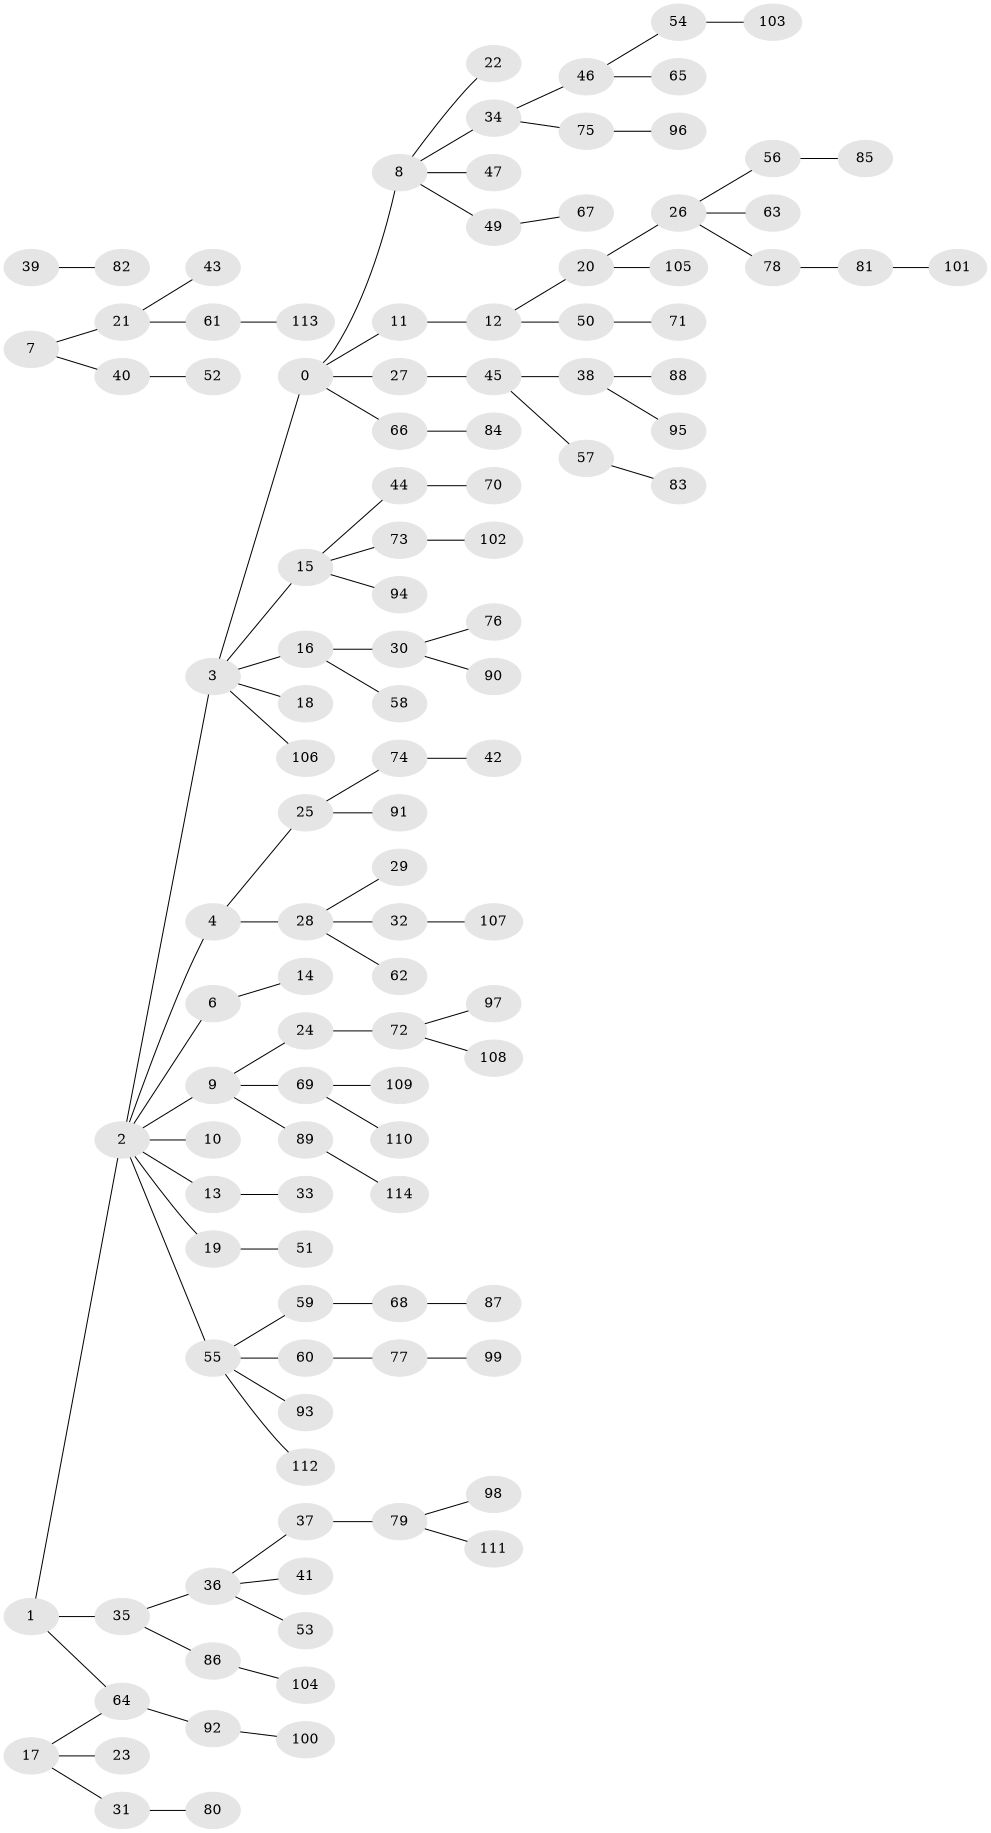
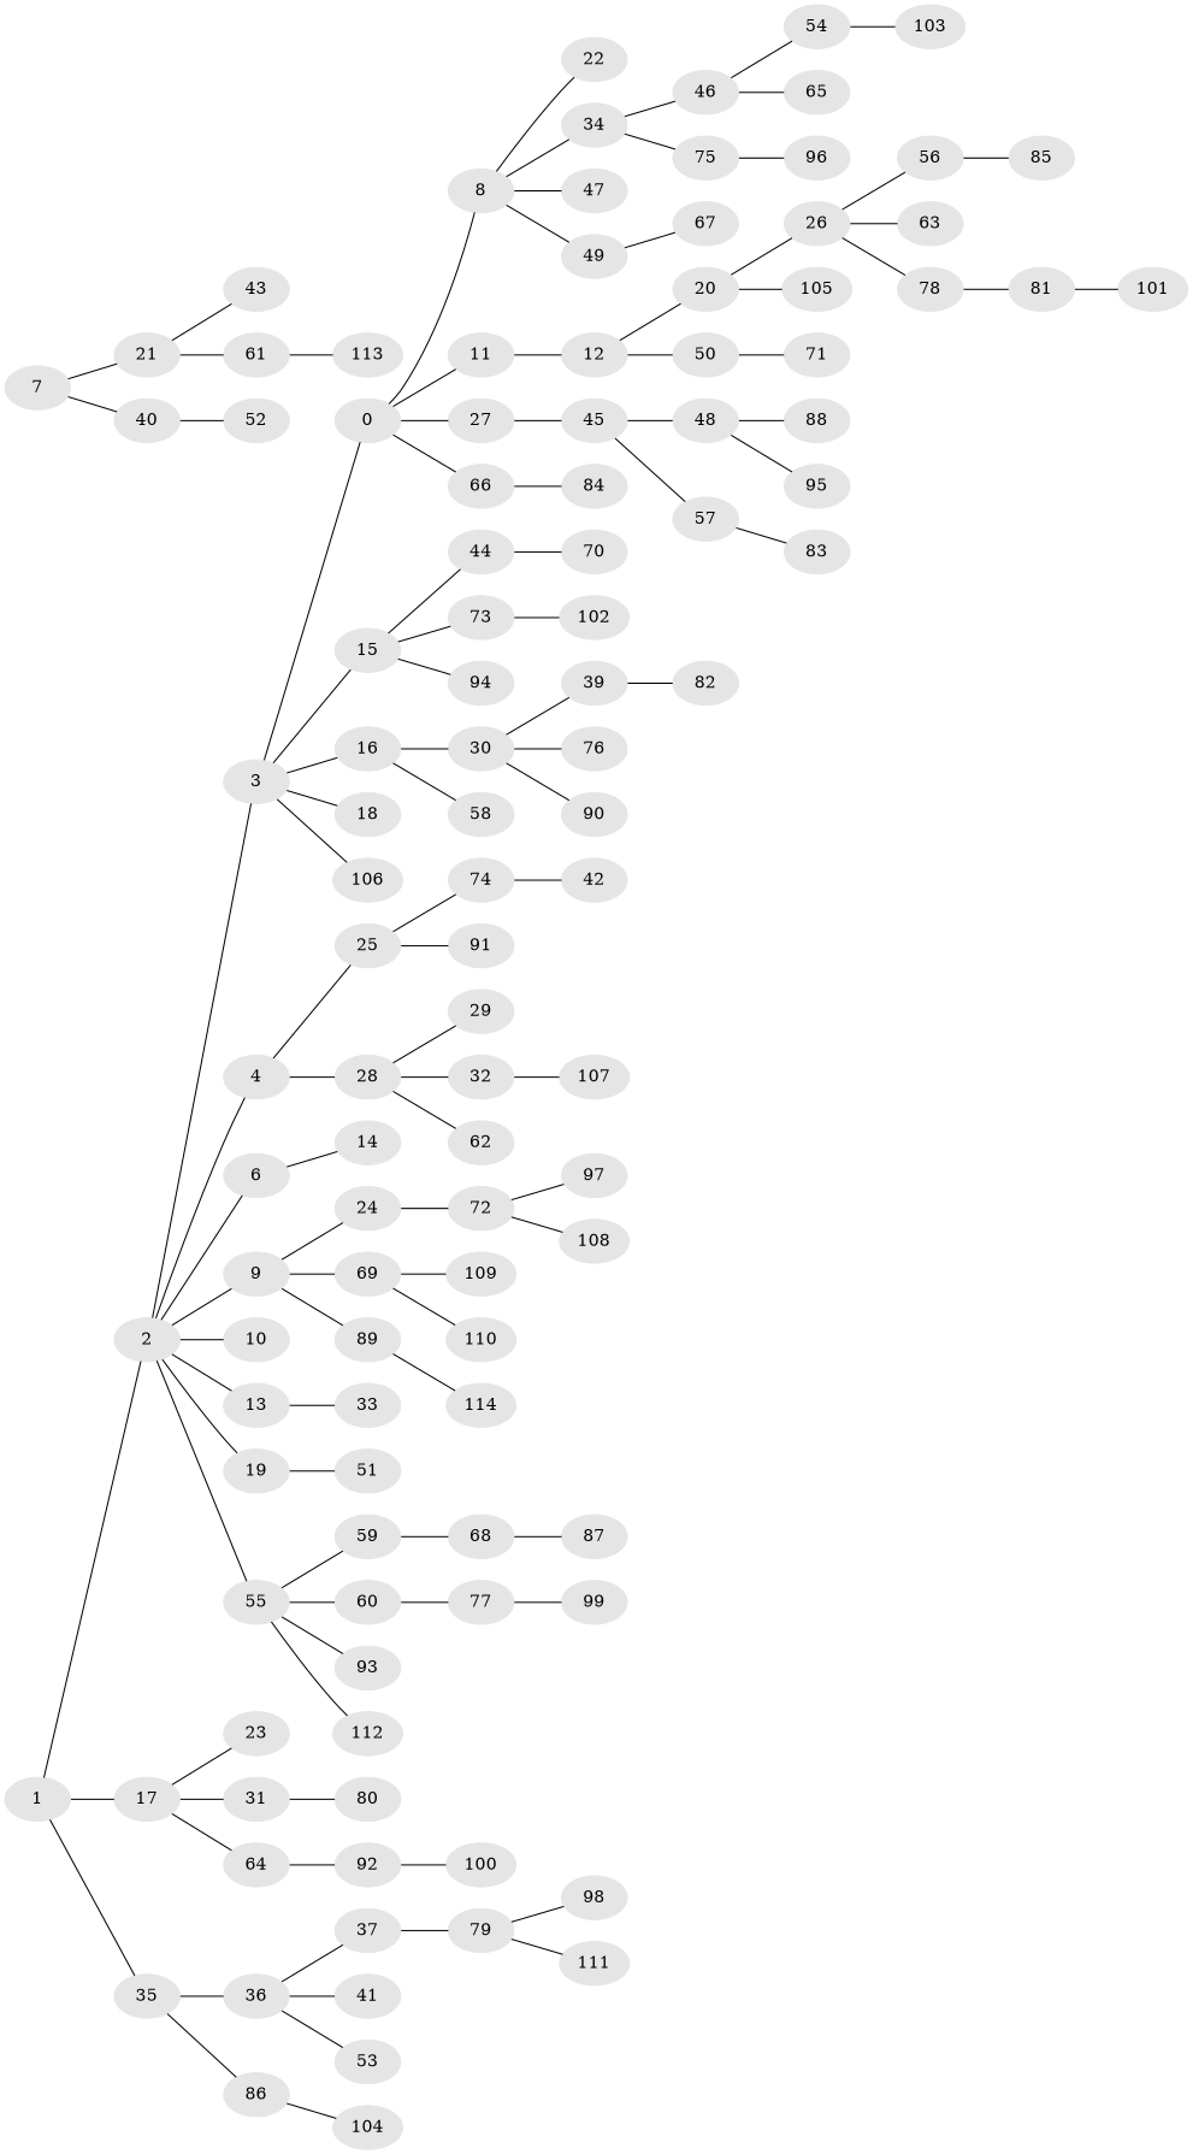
  graph {
    rankdir=LR
    node [color=gray90 style=filled]
    1
    2
    17
    35
    3
    4
    6
    9
    10
    13
    19
    55
    23
    31
    64
    36
    86
    n18 [label=0]
    15
    16
    18
    106
    25
    28
    14
    7
    21
    40
    24
    69
    89
    33
    51
    59
    60
    93
    112
    8
    11
    27
    66
    44
    73
    94
    30
    58
    74
    91
    29
    32
    62
    22
    34
    47
    49
    12
    45
    84
    43
    61
    52
    46
    75
    67
    72
    109
    110
    114
    20
    50
    26
    105
    71
    70
    102
    39
    76
    90
    80
    92
    56
    63
    78
    113
    97
    108
    42
    85
    81
-   48 [label=38]
+   48
    57
    107
    82
    54
    65
    96
    37
    41
    53
    104
    79
    98
    111
    88
    95
    83
    103
    68
    77
    87
    99
    100
    101
    1 -- 2
-   1 -- 64
+   1 -- 17
    1 -- 35
    2 -- 3
    2 -- 4
    2 -- 6
    2 -- 9
    2 -- 10
    2 -- 13
    2 -- 19
    2 -- 55
    17 -- 23
    17 -- 31
    17 -- 64
    35 -- 36
    35 -- 86
    3 -- n18
    3 -- 15
    3 -- 16
    3 -- 18
    3 -- 106
    4 -- 25
    4 -- 28
    6 -- 14
    9 -- 24
    9 -- 69
    9 -- 89
    13 -- 33
    19 -- 51
    55 -- 59
    55 -- 60
    55 -- 93
    55 -- 112
    31 -- 80
    64 -- 92
    36 -- 37
    36 -- 41
    36 -- 53
    86 -- 104
    n18 -- 8
    n18 -- 11
    n18 -- 27
    n18 -- 66
    15 -- 44
    15 -- 73
    15 -- 94
    16 -- 30
    16 -- 58
    25 -- 74
    25 -- 91
    28 -- 29
    28 -- 32
    28 -- 62
    7 -- 21
    7 -- 40
    21 -- 43
    21 -- 61
    40 -- 52
    24 -- 72
    69 -- 109
    69 -- 110
    89 -- 114
    59 -- 68
    60 -- 77
    8 -- 22
    8 -- 34
    8 -- 47
    8 -- 49
    11 -- 12
    27 -- 45
    66 -- 84
    44 -- 70
    73 -- 102
+   30 -- 39
    30 -- 76
    30 -- 90
    74 -- 42
    32 -- 107
    34 -- 46
    34 -- 75
    49 -- 67
    12 -- 20
    12 -- 50
    45 -- 48
    45 -- 57
    61 -- 113
    46 -- 54
    46 -- 65
    75 -- 96
    72 -- 97
    72 -- 108
    20 -- 26
    20 -- 105
    50 -- 71
    26 -- 56
    26 -- 63
    26 -- 78
    39 -- 82
    92 -- 100
    56 -- 85
    78 -- 81
    81 -- 101
    48 -- 88
    48 -- 95
    57 -- 83
    54 -- 103
    37 -- 79
    79 -- 98
    79 -- 111
    68 -- 87
    77 -- 99
  }
